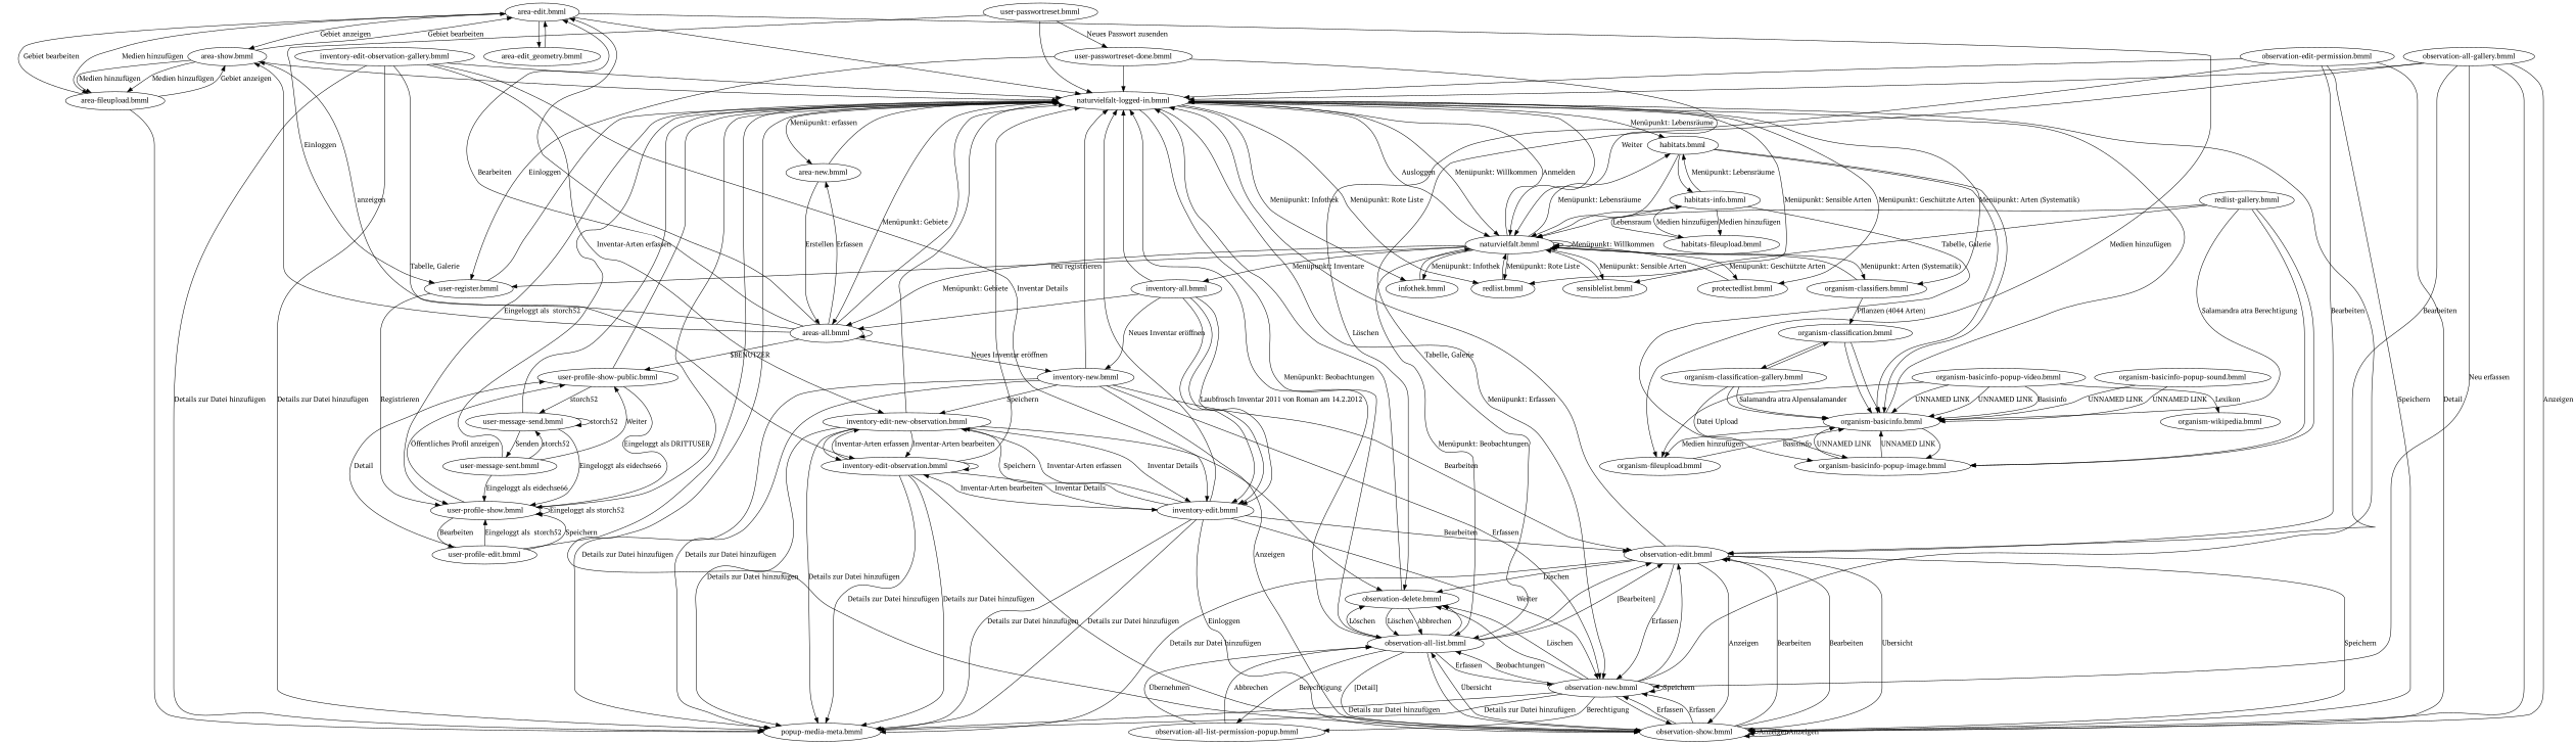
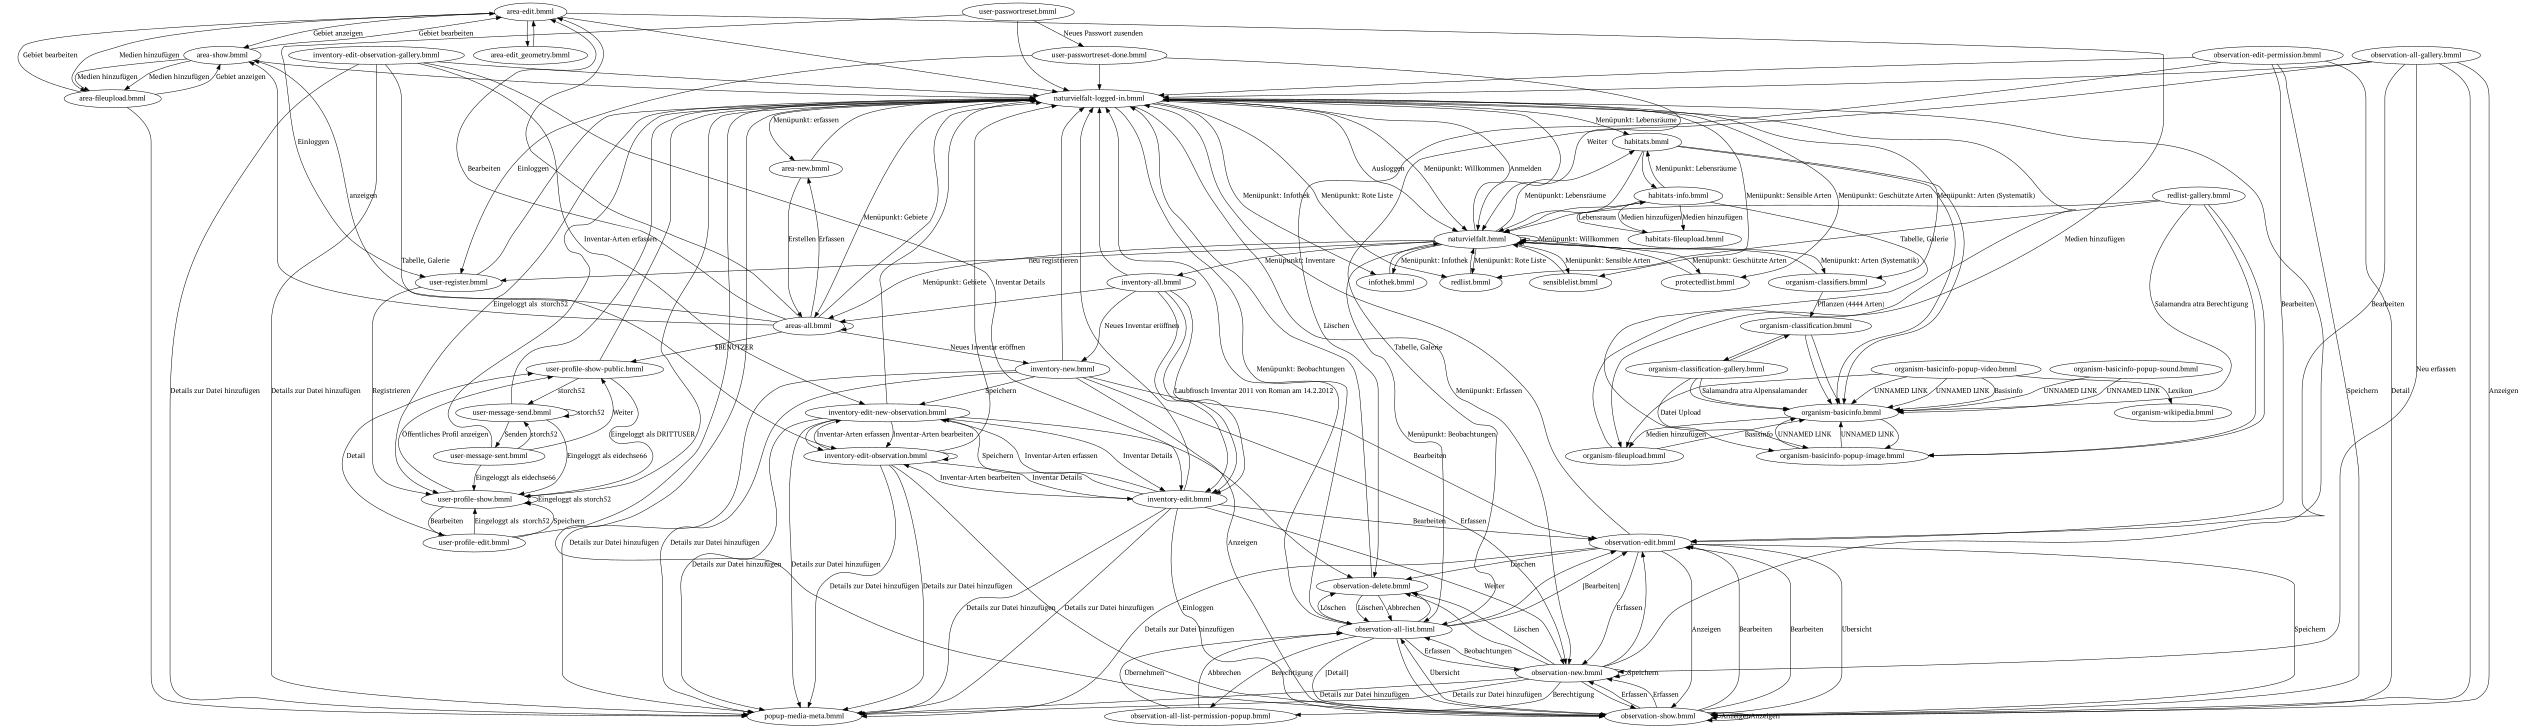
  digraph {
    fontname="PT Serif"
    node [fontname="PT Serif"]
    edge [fontname="PT Serif"]
    "area-edit.bmml"
    "area-show.bmml"
    "area-fileupload.bmml"
    "area-edit_geometry.bmml"
    "naturvielfalt-logged-in.bmml"
    "organism-fileupload.bmml"
    "popup-media-meta.bmml"
    "area-new.bmml"
    "areas-all.bmml"
    "habitats.bmml"
    "naturvielfalt.bmml"
    "infothek.bmml"
    "observation-new.bmml"
    "organism-classifiers.bmml"
    "redlist.bmml"
    "sensiblelist.bmml"
    "protectedlist.bmml"
    "observation-all-list.bmml"
    "user-profile-show.bmml"
    "organism-basicinfo.bmml"
    "user-profile-show-public.bmml"
    "inventory-new.bmml"
    "habitats-info.bmml"
    "inventory-all.bmml"
    "user-register.bmml"
    "observation-show.bmml"
    "observation-edit.bmml"
    "observation-delete.bmml"
    "observation-all-list-permission-popup.bmml"
    "organism-classification.bmml"
    "user-profile-edit.bmml"
    "organism-basicinfo-popup-image.bmml"
    "user-message-send.bmml"
    "inventory-edit-new-observation.bmml"
    "user-message-sent.bmml"
    "inventory-edit.bmml"
    "inventory-edit-observation.bmml"
    "habitats-fileupload.bmml"
    "inventory-edit-observation-gallery.bmml"
    "organism-classification-gallery.bmml"
    "observation-all-gallery.bmml"
    "observation-edit-permission.bmml"
    "organism-basicinfo-popup-sound.bmml"
    "organism-basicinfo-popup-video.bmml"
    "organism-wikipedia.bmml"
    "redlist-gallery.bmml"
    "user-passwortreset.bmml"
    "user-passwortreset-done.bmml"
    "area-edit.bmml" -> "area-show.bmml" [label="Gebiet anzeigen"]
    "area-edit.bmml" -> "area-fileupload.bmml" [label="Medien hinzufügen"]
    "area-edit.bmml" -> "area-edit_geometry.bmml"
    "area-edit.bmml" -> "naturvielfalt-logged-in.bmml"
    "area-edit.bmml" -> "organism-fileupload.bmml" [label="Medien hinzufügen"]
    "area-show.bmml" -> "area-edit.bmml" [label="Gebiet bearbeiten"]
    "area-show.bmml" -> "area-fileupload.bmml" [label="Medien hinzufügen"]
    "area-show.bmml" -> "area-fileupload.bmml" [label="Medien hinzufügen"]
    "area-show.bmml" -> "naturvielfalt-logged-in.bmml"
    "area-fileupload.bmml" -> "area-edit.bmml" [label="Gebiet bearbeiten"]
    "area-fileupload.bmml" -> "area-show.bmml" [label="Gebiet anzeigen"]
    "area-fileupload.bmml" -> "popup-media-meta.bmml"
    "area-edit_geometry.bmml" -> "area-edit.bmml"
    "naturvielfalt-logged-in.bmml" -> "area-new.bmml" [label="Menüpunkt: erfassen"]
    "naturvielfalt-logged-in.bmml" -> "areas-all.bmml" [label="Menüpunkt: Gebiete"]
    "naturvielfalt-logged-in.bmml" -> "habitats.bmml" [label="Menüpunkt: Lebensräume"]
    "naturvielfalt-logged-in.bmml" -> "naturvielfalt.bmml" [label=Ausloggen]
    "naturvielfalt-logged-in.bmml" -> "naturvielfalt.bmml"
    "naturvielfalt-logged-in.bmml" -> "naturvielfalt.bmml" [label="Menüpunkt: Willkommen"]
    "naturvielfalt-logged-in.bmml" -> "infothek.bmml" [label="Menüpunkt: Infothek"]
    "naturvielfalt-logged-in.bmml" -> "observation-new.bmml" [label="Menüpunkt: Erfassen"]
    "naturvielfalt-logged-in.bmml" -> "organism-classifiers.bmml" [label="Menüpunkt: Arten (Systematik)"]
    "naturvielfalt-logged-in.bmml" -> "redlist.bmml" [label="Menüpunkt: Rote Liste"]
    "naturvielfalt-logged-in.bmml" -> "sensiblelist.bmml" [label="Menüpunkt: Sensible Arten"]
    "naturvielfalt-logged-in.bmml" -> "protectedlist.bmml" [label="Menüpunkt: Geschützte Arten"]
    "naturvielfalt-logged-in.bmml" -> "observation-all-list.bmml" [label="Menüpunkt: Beobachtungen"]
    "naturvielfalt-logged-in.bmml" -> "user-profile-show.bmml" [label="Eingeloggt als  storch52"]
    "organism-fileupload.bmml" -> "organism-basicinfo.bmml" [label=Basisinfo]
    "area-new.bmml" -> "naturvielfalt-logged-in.bmml"
    "area-new.bmml" -> "areas-all.bmml" [label=Erstellen]
    "areas-all.bmml" -> "area-edit.bmml" [label=Bearbeiten]
    "areas-all.bmml" -> "area-edit.bmml"
    "areas-all.bmml" -> "area-show.bmml" [label=anzeigen]
    "areas-all.bmml" -> "area-show.bmml"
    "areas-all.bmml" -> "naturvielfalt-logged-in.bmml"
    "areas-all.bmml" -> "area-new.bmml" [label=Erfassen]
    "areas-all.bmml" -> "areas-all.bmml"
    "areas-all.bmml" -> "user-profile-show-public.bmml" [label="$BENUTZER"]
    "areas-all.bmml" -> "inventory-new.bmml" [label="Neues Inventar eröffnen"]
    "habitats.bmml" -> "naturvielfalt.bmml"
    "habitats.bmml" -> "organism-basicinfo.bmml"
    "habitats.bmml" -> "organism-basicinfo.bmml"
    "habitats.bmml" -> "habitats-info.bmml"
    "naturvielfalt.bmml" -> "naturvielfalt-logged-in.bmml" [label=Anmelden]
    "naturvielfalt.bmml" -> "areas-all.bmml" [label="Menüpunkt: Gebiete"]
    "naturvielfalt.bmml" -> "habitats.bmml" [label="Menüpunkt: Lebensräume"]
    "naturvielfalt.bmml" -> "naturvielfalt.bmml"
    "naturvielfalt.bmml" -> "naturvielfalt.bmml" [label="Menüpunkt: Willkommen"]
    "naturvielfalt.bmml" -> "infothek.bmml" [label="Menüpunkt: Infothek"]
    "naturvielfalt.bmml" -> "organism-classifiers.bmml" [label="Menüpunkt: Arten (Systematik)"]
    "naturvielfalt.bmml" -> "redlist.bmml" [label="Menüpunkt: Rote Liste"]
    "naturvielfalt.bmml" -> "sensiblelist.bmml" [label="Menüpunkt: Sensible Arten"]
    "naturvielfalt.bmml" -> "protectedlist.bmml" [label="Menüpunkt: Geschützte Arten"]
    "naturvielfalt.bmml" -> "observation-all-list.bmml" [label="Menüpunkt: Beobachtungen"]
    "naturvielfalt.bmml" -> "inventory-all.bmml" [label="Menüpunkt: Inventare"]
    "naturvielfalt.bmml" -> "user-register.bmml" [label="neu registrieren"]
    "infothek.bmml" -> "naturvielfalt.bmml"
    "observation-new.bmml" -> "naturvielfalt-logged-in.bmml"
    "observation-new.bmml" -> "popup-media-meta.bmml" [label="Details zur Datei hinzufügen"]
    "observation-new.bmml" -> "popup-media-meta.bmml" [label="Details zur Datei hinzufügen"]
    "observation-new.bmml" -> "observation-new.bmml" [label=Speichern]
    "observation-new.bmml" -> "observation-all-list.bmml" [label=Beobachtungen]
    "observation-new.bmml" -> "observation-show.bmml"
    "observation-new.bmml" -> "observation-edit.bmml"
    "observation-new.bmml" -> "observation-delete.bmml" [label="Löschen"]
    "observation-new.bmml" -> "observation-delete.bmml"
    "observation-new.bmml" -> "observation-all-list-permission-popup.bmml" [label=Berechtigung]
    "organism-classifiers.bmml" -> "naturvielfalt.bmml"
-   "organism-classifiers.bmml" -> "organism-classification.bmml" [label="Pflanzen (4044 Arten)"]
+   "organism-classifiers.bmml" -> "organism-classification.bmml" [label="Pflanzen (4444 Arten)"]
    "redlist.bmml" -> "naturvielfalt.bmml"
    "sensiblelist.bmml" -> "naturvielfalt.bmml"
    "protectedlist.bmml" -> "naturvielfalt.bmml"
    "observation-all-list.bmml" -> "naturvielfalt-logged-in.bmml"
    "observation-all-list.bmml" -> "observation-new.bmml" [label=Erfassen]
    "observation-all-list.bmml" -> "observation-show.bmml" [label="[Detail]"]
    "observation-all-list.bmml" -> "observation-show.bmml"
    "observation-all-list.bmml" -> "observation-edit.bmml" [label="[Bearbeiten]"]
    "observation-all-list.bmml" -> "observation-edit.bmml"
    "observation-all-list.bmml" -> "observation-delete.bmml"
    "observation-all-list.bmml" -> "observation-delete.bmml" [label="Löschen"]
    "observation-all-list.bmml" -> "observation-all-list-permission-popup.bmml" [label=Berechtigung]
    "user-profile-show.bmml" -> "naturvielfalt-logged-in.bmml"
    "user-profile-show.bmml" -> "user-profile-show.bmml" [label="Eingeloggt als storch52"]
    "user-profile-show.bmml" -> "user-profile-show-public.bmml" [label="Öffentliches Profil anzeigen"]
    "user-profile-show.bmml" -> "user-profile-edit.bmml" [label=Bearbeiten]
-   "organism-basicinfo.bmml" -> "naturvielfalt-logged-in.bmml"
+   "organism-fileupload.bmml" -> "naturvielfalt-logged-in.bmml"
    "organism-basicinfo.bmml" -> "organism-fileupload.bmml" [label="Medien hinzufügen"]
    "organism-basicinfo.bmml" -> "organism-basicinfo-popup-image.bmml"
    "user-profile-show-public.bmml" -> "naturvielfalt-logged-in.bmml"
    "user-profile-show-public.bmml" -> "user-profile-show.bmml" [label="Eingeloggt als DRITTUSER"]
    "user-profile-show-public.bmml" -> "user-message-send.bmml" [label=storch52]
    "inventory-new.bmml" -> "naturvielfalt-logged-in.bmml"
    "inventory-new.bmml" -> "popup-media-meta.bmml" [label="Details zur Datei hinzufügen"]
    "inventory-new.bmml" -> "popup-media-meta.bmml" [label="Details zur Datei hinzufügen"]
    "inventory-new.bmml" -> "observation-new.bmml" [label=Erfassen]
    "inventory-new.bmml" -> "observation-show.bmml" [label=Anzeigen]
    "inventory-new.bmml" -> "observation-edit.bmml" [label=Bearbeiten]
    "inventory-new.bmml" -> "inventory-edit-new-observation.bmml" [label=Speichern]
    "habitats-info.bmml" -> "habitats.bmml" [label="Menüpunkt: Lebensräume"]
    "habitats-info.bmml" -> "naturvielfalt.bmml"
    "habitats-info.bmml" -> "organism-basicinfo-popup-image.bmml"
    "habitats-info.bmml" -> "habitats-fileupload.bmml" [label="Medien hinzufügen"]
    "habitats-info.bmml" -> "habitats-fileupload.bmml" [label="Medien hinzufügen"]
    "inventory-all.bmml" -> "naturvielfalt-logged-in.bmml"
    "inventory-all.bmml" -> "areas-all.bmml"
    "inventory-all.bmml" -> "inventory-new.bmml" [label="Neues Inventar eröffnen"]
    "inventory-all.bmml" -> "inventory-edit.bmml"
    "inventory-all.bmml" -> "inventory-edit.bmml"
    "inventory-all.bmml" -> "inventory-edit.bmml" [label="Laubfrosch Inventar 2011 von Roman am 14.2.2012"]
    "user-register.bmml" -> "naturvielfalt-logged-in.bmml"
    "user-register.bmml" -> "user-profile-show.bmml" [label=Registrieren]
    "observation-show.bmml" -> "naturvielfalt-logged-in.bmml"
    "observation-show.bmml" -> "observation-new.bmml" [label=Erfassen]
    "observation-show.bmml" -> "observation-new.bmml" [label=Erfassen]
    "observation-show.bmml" -> "observation-all-list.bmml" [label="Übersicht"]
    "observation-show.bmml" -> "observation-show.bmml" [label=Anzeigen]
    "observation-show.bmml" -> "observation-show.bmml" [label=Anzeigen]
    "observation-show.bmml" -> "observation-edit.bmml" [label=Bearbeiten]
    "observation-show.bmml" -> "observation-edit.bmml" [label=Bearbeiten]
    "observation-edit.bmml" -> "naturvielfalt-logged-in.bmml"
    "observation-edit.bmml" -> "popup-media-meta.bmml" [label="Details zur Datei hinzufügen"]
    "observation-edit.bmml" -> "observation-new.bmml" [label=Erfassen]
    "observation-edit.bmml" -> "observation-show.bmml" [label="Übersicht"]
    "observation-edit.bmml" -> "observation-show.bmml" [label=Anzeigen]
    "observation-edit.bmml" -> "observation-show.bmml" [label=Speichern]
    "observation-edit.bmml" -> "observation-delete.bmml" [label="Löschen"]
    "observation-delete.bmml" -> "naturvielfalt-logged-in.bmml"
    "observation-delete.bmml" -> "observation-all-list.bmml" [label="Löschen"]
    "observation-delete.bmml" -> "observation-all-list.bmml" [label=Abbrechen]
    "observation-all-list-permission-popup.bmml" -> "observation-all-list.bmml" [label="Übernehmen"]
    "observation-all-list-permission-popup.bmml" -> "observation-all-list.bmml" [label=Abbrechen]
    "organism-classification.bmml" -> "organism-basicinfo.bmml"
    "organism-classification.bmml" -> "organism-basicinfo.bmml"
    "organism-classification.bmml" -> "organism-classification-gallery.bmml"
    "user-profile-edit.bmml" -> "naturvielfalt-logged-in.bmml"
    "user-profile-edit.bmml" -> "user-profile-show.bmml" [label="Eingeloggt als  storch52"]
    "user-profile-edit.bmml" -> "user-profile-show.bmml" [label=Speichern]
    "user-profile-edit.bmml" -> "user-profile-show-public.bmml" [label=Detail]
    "organism-basicinfo-popup-image.bmml" -> "organism-basicinfo.bmml" [label="UNNAMED LINK"]
    "organism-basicinfo-popup-image.bmml" -> "organism-basicinfo.bmml" [label="UNNAMED LINK"]
    "user-message-send.bmml" -> "naturvielfalt-logged-in.bmml"
    "user-message-send.bmml" -> "user-profile-show.bmml" [label="Eingeloggt als eidechse66"]
    "user-message-send.bmml" -> "user-message-send.bmml" [label=storch52]
    "user-message-send.bmml" -> "user-message-sent.bmml" [label=Senden]
    "inventory-edit-new-observation.bmml" -> "naturvielfalt-logged-in.bmml"
    "inventory-edit-new-observation.bmml" -> "popup-media-meta.bmml" [label="Details zur Datei hinzufügen"]
    "inventory-edit-new-observation.bmml" -> "popup-media-meta.bmml" [label="Details zur Datei hinzufügen"]
    "inventory-edit-new-observation.bmml" -> "observation-delete.bmml"
    "inventory-edit-new-observation.bmml" -> "inventory-edit.bmml" [label="Inventar Details"]
    "inventory-edit-new-observation.bmml" -> "inventory-edit-observation.bmml" [label="Inventar-Arten bearbeiten"]
    "inventory-edit-new-observation.bmml" -> "inventory-edit-observation.bmml"
    "user-message-sent.bmml" -> "naturvielfalt-logged-in.bmml"
    "user-message-sent.bmml" -> "user-profile-show.bmml" [label="Eingeloggt als eidechse66"]
    "user-message-sent.bmml" -> "user-profile-show-public.bmml" [label=Weiter]
    "user-message-sent.bmml" -> "user-message-send.bmml" [label=storch52]
    "inventory-edit.bmml" -> "naturvielfalt-logged-in.bmml"
    "inventory-edit.bmml" -> "popup-media-meta.bmml" [label="Details zur Datei hinzufügen"]
    "inventory-edit.bmml" -> "popup-media-meta.bmml" [label="Details zur Datei hinzufügen"]
    "inventory-edit.bmml" -> "observation-new.bmml" [label=Weiter]
    "inventory-edit.bmml" -> "observation-show.bmml" [label=Einloggen]
    "inventory-edit.bmml" -> "observation-edit.bmml" [label=Bearbeiten]
    "inventory-edit.bmml" -> "inventory-edit-new-observation.bmml" [label=Speichern]
    "inventory-edit.bmml" -> "inventory-edit-new-observation.bmml" [label="Inventar-Arten erfassen"]
    "inventory-edit.bmml" -> "inventory-edit-observation.bmml" [label="Inventar-Arten bearbeiten"]
    "inventory-edit-observation.bmml" -> "naturvielfalt-logged-in.bmml"
    "inventory-edit-observation.bmml" -> "popup-media-meta.bmml" [label="Details zur Datei hinzufügen"]
    "inventory-edit-observation.bmml" -> "popup-media-meta.bmml" [label="Details zur Datei hinzufügen"]
    "inventory-edit-observation.bmml" -> "observation-show.bmml"
    "inventory-edit-observation.bmml" -> "inventory-edit-new-observation.bmml" [label="Inventar-Arten erfassen"]
    "inventory-edit-observation.bmml" -> "inventory-edit.bmml" [label="Inventar Details"]
    "inventory-edit-observation.bmml" -> "inventory-edit-observation.bmml"
    "habitats-fileupload.bmml" -> "habitats-info.bmml" [label=Lebensraum]
    "inventory-edit-observation-gallery.bmml" -> "naturvielfalt-logged-in.bmml"
    "inventory-edit-observation-gallery.bmml" -> "popup-media-meta.bmml" [label="Details zur Datei hinzufügen"]
    "inventory-edit-observation-gallery.bmml" -> "popup-media-meta.bmml" [label="Details zur Datei hinzufügen"]
    "inventory-edit-observation-gallery.bmml" -> "inventory-edit-new-observation.bmml" [label="Inventar-Arten erfassen"]
    "inventory-edit-observation-gallery.bmml" -> "inventory-edit.bmml" [label="Inventar Details"]
    "inventory-edit-observation-gallery.bmml" -> "inventory-edit-observation.bmml" [label="Tabelle, Galerie"]
    "organism-classification-gallery.bmml" -> "organism-basicinfo.bmml"
    "organism-classification-gallery.bmml" -> "organism-basicinfo.bmml" [label="Salamandra atra Alpensalamander"]
    "organism-classification-gallery.bmml" -> "organism-classification.bmml"
    "organism-classification-gallery.bmml" -> "organism-basicinfo-popup-image.bmml"
    "observation-all-gallery.bmml" -> "naturvielfalt-logged-in.bmml"
    "observation-all-gallery.bmml" -> "observation-new.bmml" [label="Neu erfassen"]
    "observation-all-gallery.bmml" -> "observation-all-list.bmml" [label="Tabelle, Galerie"]
    "observation-all-gallery.bmml" -> "observation-show.bmml" [label=Anzeigen]
    "observation-all-gallery.bmml" -> "observation-show.bmml"
    "observation-all-gallery.bmml" -> "observation-edit.bmml" [label=Bearbeiten]
    "observation-edit-permission.bmml" -> "naturvielfalt-logged-in.bmml"
    "observation-edit-permission.bmml" -> "observation-show.bmml" [label=Detail]
    "observation-edit-permission.bmml" -> "observation-show.bmml" [label=Speichern]
    "observation-edit-permission.bmml" -> "observation-edit.bmml" [label=Bearbeiten]
    "observation-edit-permission.bmml" -> "observation-delete.bmml" [label="Löschen"]
    "organism-basicinfo-popup-sound.bmml" -> "organism-basicinfo.bmml" [label="UNNAMED LINK"]
    "organism-basicinfo-popup-sound.bmml" -> "organism-basicinfo.bmml" [label="UNNAMED LINK"]
    "organism-basicinfo-popup-video.bmml" -> "organism-fileupload.bmml" [label="Datei Upload"]
    "organism-basicinfo-popup-video.bmml" -> "organism-basicinfo.bmml" [label=Basisinfo]
    "organism-basicinfo-popup-video.bmml" -> "organism-basicinfo.bmml" [label="UNNAMED LINK"]
    "organism-basicinfo-popup-video.bmml" -> "organism-basicinfo.bmml" [label="UNNAMED LINK"]
    "organism-basicinfo-popup-video.bmml" -> "organism-wikipedia.bmml" [label=Lexikon]
    "redlist-gallery.bmml" -> "naturvielfalt.bmml"
    "redlist-gallery.bmml" -> "redlist.bmml" [label="Tabelle, Galerie"]
    "redlist-gallery.bmml" -> "organism-basicinfo.bmml" [label="Salamandra atra Berechtigung"]
    "redlist-gallery.bmml" -> "organism-basicinfo-popup-image.bmml"
    "redlist-gallery.bmml" -> "organism-basicinfo-popup-image.bmml"
    "user-passwortreset.bmml" -> "naturvielfalt-logged-in.bmml"
    "user-passwortreset.bmml" -> "user-register.bmml" [label=Einloggen]
    "user-passwortreset.bmml" -> "user-passwortreset-done.bmml" [label="Neues Passwort zusenden"]
    "user-passwortreset-done.bmml" -> "naturvielfalt-logged-in.bmml"
    "user-passwortreset-done.bmml" -> "naturvielfalt.bmml" [label=Weiter]
    "user-passwortreset-done.bmml" -> "user-register.bmml" [label=Einloggen]
  }
